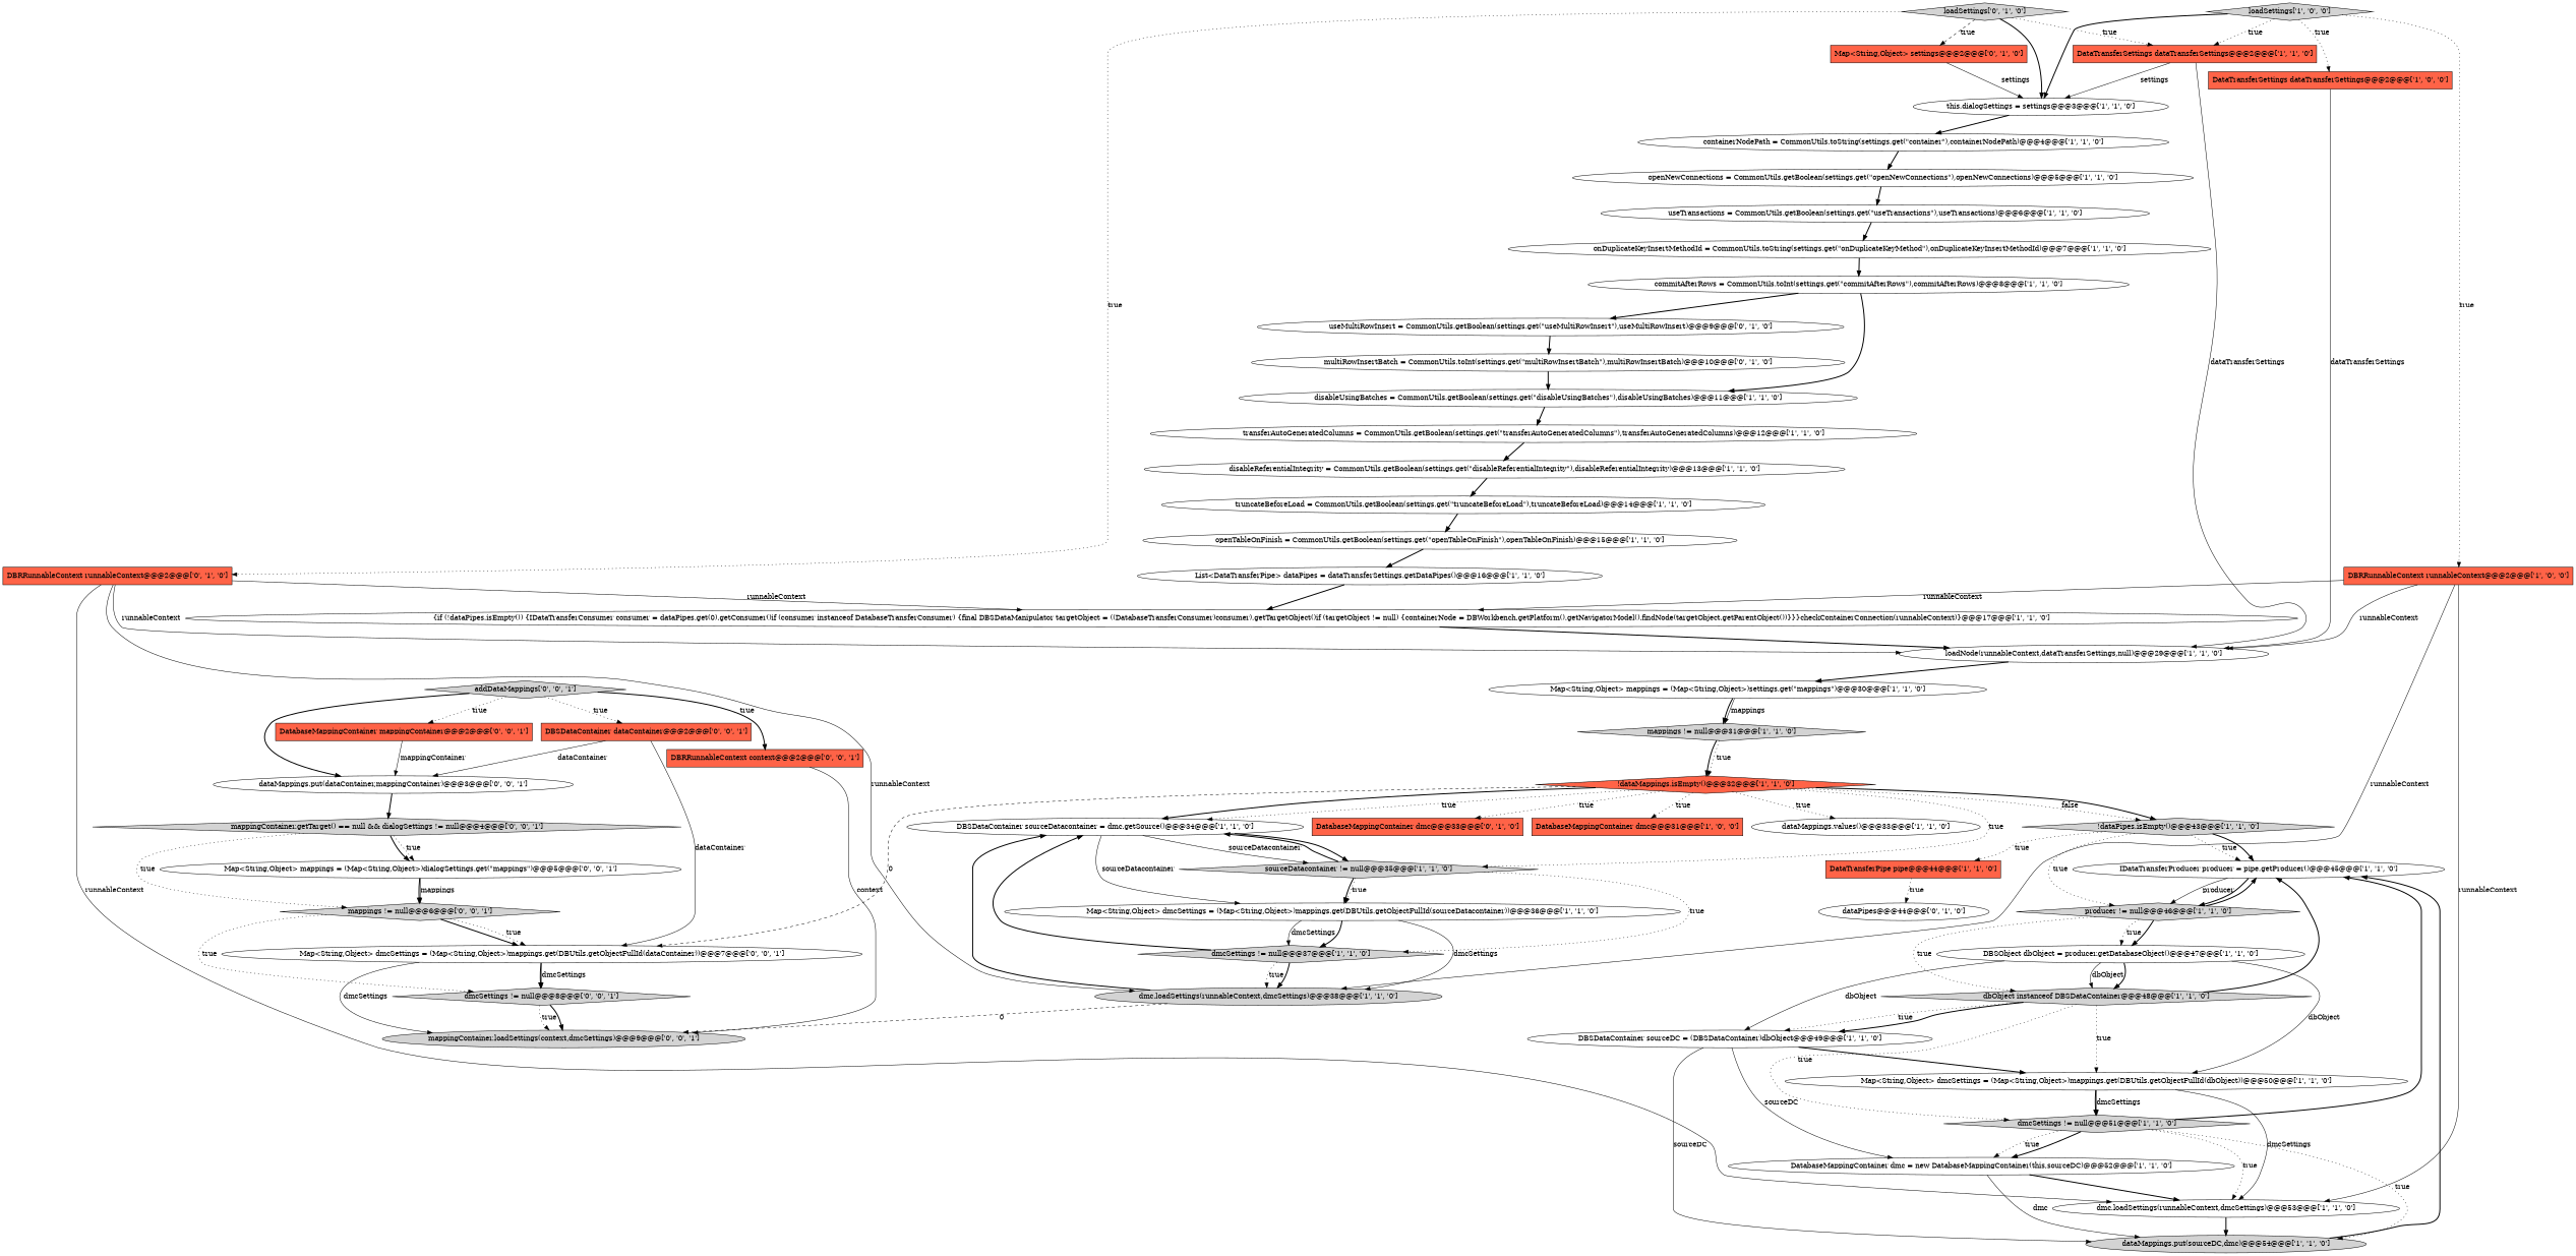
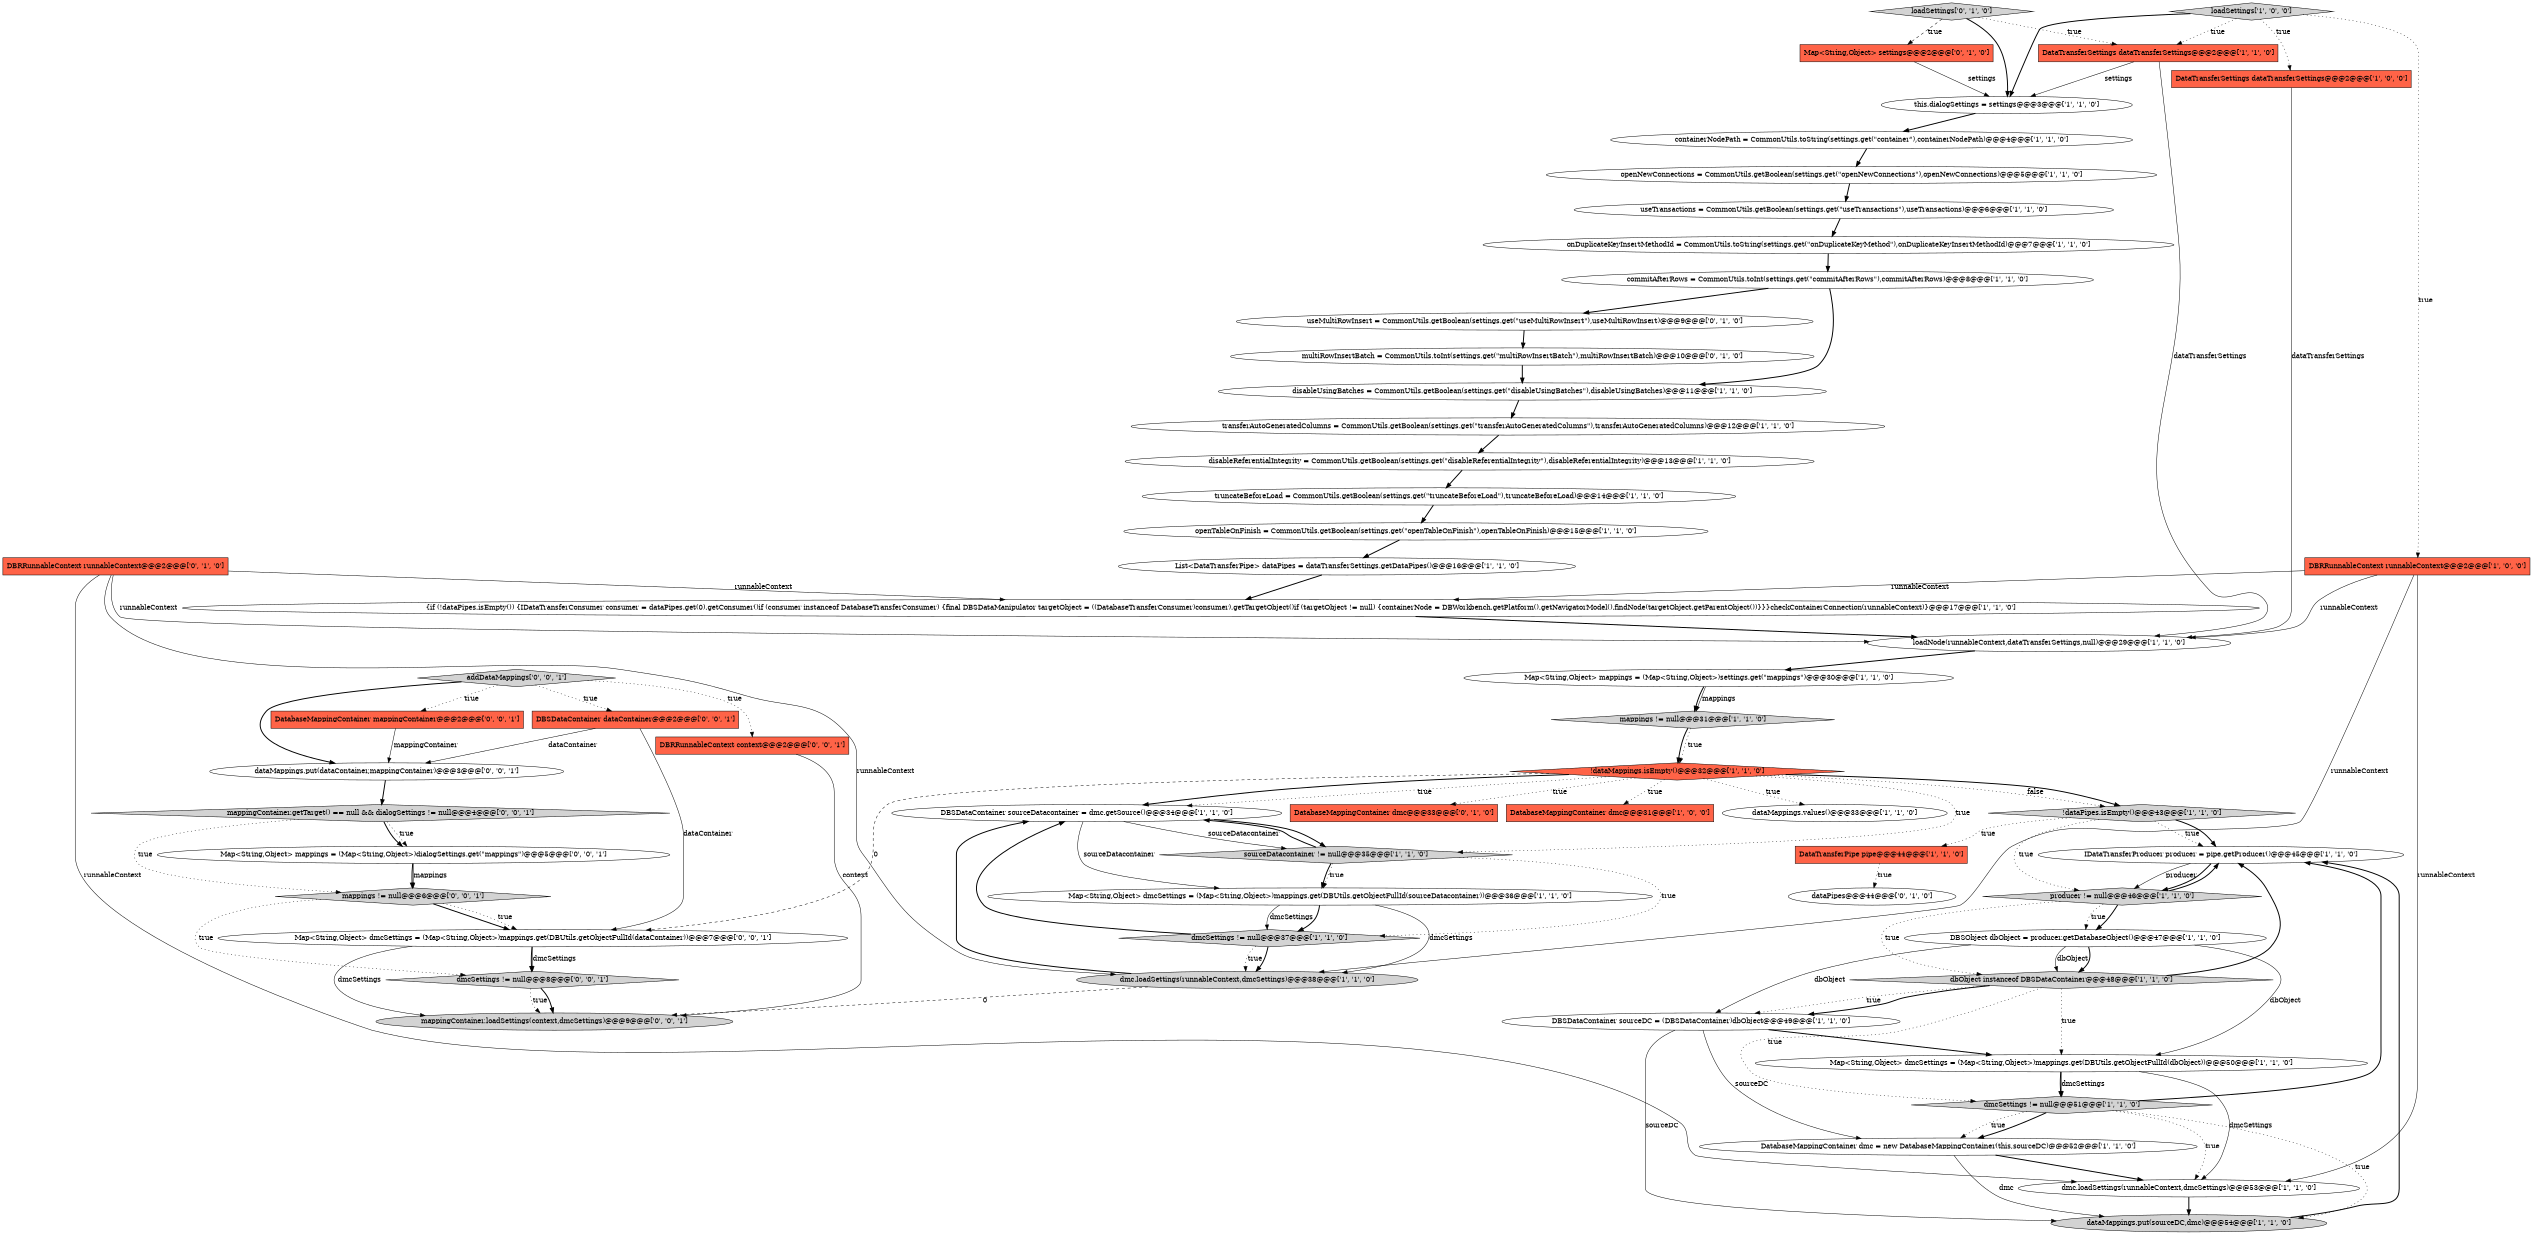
  digraph {
    node [fillcolor=white shape=ellipse style=filled]
    edge [style=bold]
    n1 [label="{if (!dataPipes.isEmpty()) {IDataTransferConsumer consumer = dataPipes.get(0).getConsumer()if (consumer instanceof DatabaseTransferConsumer) {final DBSDataManipulator targetObject = ((DatabaseTransferConsumer)consumer).getTargetObject()if (targetObject != null) {containerNode = DBWorkbench.getPlatform().getNavigatorModel().findNode(targetObject.getParentObject())}}}checkContainerConnection(runnableContext)}@@@17@@@['1', '1', '0']"]
    n2 [label="loadNode(runnableContext,dataTransferSettings,null)@@@29@@@['1', '1', '0']"]
    n3 [label="Map<String,Object> mappings = (Map<String,Object>)settings.get(\"mappings\")@@@30@@@['1', '1', '0']"]
    n4 [fillcolor=tomato label="DBRRunnableContext context@@@2@@@['0', '0', '1']" shape=box]
    n5 [fillcolor=lightgray label="mappingContainer.loadSettings(context,dmcSettings)@@@9@@@['0', '0', '1']"]
    n6 [label="disableUsingBatches = CommonUtils.getBoolean(settings.get(\"disableUsingBatches\"),disableUsingBatches)@@@11@@@['1', '1', '0']"]
    n7 [label="transferAutoGeneratedColumns = CommonUtils.getBoolean(settings.get(\"transferAutoGeneratedColumns\"),transferAutoGeneratedColumns)@@@12@@@['1', '1', '0']"]
    n8 [label="disableReferentialIntegrity = CommonUtils.getBoolean(settings.get(\"disableReferentialIntegrity\"),disableReferentialIntegrity)@@@13@@@['1', '1', '0']"]
    n9 [fillcolor=lightgray label="addDataMappings['0', '0', '1']" shape=diamond]
    n10 [fillcolor=tomato label="DBSDataContainer dataContainer@@@2@@@['0', '0', '1']" shape=box]
    n11 [label="dataMappings.put(dataContainer,mappingContainer)@@@3@@@['0', '0', '1']"]
    n12 [fillcolor=tomato label="DatabaseMappingContainer mappingContainer@@@2@@@['0', '0', '1']" shape=box]
    n13 [label="Map<String,Object> dmcSettings = (Map<String,Object>)mappings.get(DBUtils.getObjectFullId(dataContainer))@@@7@@@['0', '0', '1']"]
    n14 [fillcolor=lightgray label="mappingContainer.getTarget() == null && dialogSettings != null@@@4@@@['0', '0', '1']" shape=diamond]
    n15 [fillcolor=lightgray label="mappings != null@@@6@@@['0', '0', '1']" shape=diamond]
    n16 [fillcolor=lightgray label="dmcSettings != null@@@8@@@['0', '0', '1']" shape=diamond]
    n17 [fillcolor=lightgray label="dataMappings.put(sourceDC,dmc)@@@54@@@['1', '1', '0']"]
    n18 [label="IDataTransferProducer producer = pipe.getProducer()@@@45@@@['1', '1', '0']"]
    n19 [fillcolor=lightgray label="producer != null@@@46@@@['1', '1', '0']" shape=diamond]
    n20 [fillcolor=tomato label="DataTransferSettings dataTransferSettings@@@2@@@['1', '1', '0']" shape=box]
    n21 [label="this.dialogSettings = settings@@@3@@@['1', '1', '0']"]
    n22 [label="containerNodePath = CommonUtils.toString(settings.get(\"container\"),containerNodePath)@@@4@@@['1', '1', '0']"]
    n23 [label="onDuplicateKeyInsertMethodId = CommonUtils.toString(settings.get(\"onDuplicateKeyMethod\"),onDuplicateKeyInsertMethodId)@@@7@@@['1', '1', '0']"]
    n24 [label="commitAfterRows = CommonUtils.toInt(settings.get(\"commitAfterRows\"),commitAfterRows)@@@8@@@['1', '1', '0']"]
    n25 [label="useMultiRowInsert = CommonUtils.getBoolean(settings.get(\"useMultiRowInsert\"),useMultiRowInsert)@@@9@@@['0', '1', '0']"]
    n26 [fillcolor=tomato label="Map<String,Object> settings@@@2@@@['0', '1', '0']" shape=box]
    n27 [label="dataPipes@@@44@@@['0', '1', '0']"]
    n28 [label="Map<String,Object> mappings = (Map<String,Object>)dialogSettings.get(\"mappings\")@@@5@@@['0', '0', '1']"]
    n29 [label="openNewConnections = CommonUtils.getBoolean(settings.get(\"openNewConnections\"),openNewConnections)@@@5@@@['1', '1', '0']"]
    n30 [label="useTransactions = CommonUtils.getBoolean(settings.get(\"useTransactions\"),useTransactions)@@@6@@@['1', '1', '0']"]
    n31 [label="DBSObject dbObject = producer.getDatabaseObject()@@@47@@@['1', '1', '0']"]
    n32 [fillcolor=lightgray label="dbObject instanceof DBSDataContainer@@@48@@@['1', '1', '0']" shape=diamond]
    n33 [label="multiRowInsertBatch = CommonUtils.toInt(settings.get(\"multiRowInsertBatch\"),multiRowInsertBatch)@@@10@@@['0', '1', '0']"]
    n34 [label="Map<String,Object> dmcSettings = (Map<String,Object>)mappings.get(DBUtils.getObjectFullId(sourceDatacontainer))@@@36@@@['1', '1', '0']"]
    n35 [fillcolor=lightgray label="dmc.loadSettings(runnableContext,dmcSettings)@@@38@@@['1', '1', '0']"]
    n36 [fillcolor=lightgray label="dmcSettings != null@@@37@@@['1', '1', '0']" shape=diamond]
    n37 [label="DBSDataContainer sourceDatacontainer = dmc.getSource()@@@34@@@['1', '1', '0']"]
    n38 [fillcolor=tomato label="DatabaseMappingContainer dmc@@@33@@@['0', '1', '0']" shape=box]
    n39 [fillcolor=lightgray label="sourceDatacontainer != null@@@35@@@['1', '1', '0']" shape=diamond]
    n40 [label="truncateBeforeLoad = CommonUtils.getBoolean(settings.get(\"truncateBeforeLoad\"),truncateBeforeLoad)@@@14@@@['1', '1', '0']"]
    n41 [label="openTableOnFinish = CommonUtils.getBoolean(settings.get(\"openTableOnFinish\"),openTableOnFinish)@@@15@@@['1', '1', '0']"]
    n42 [fillcolor=lightgray label="mappings != null@@@31@@@['1', '1', '0']" shape=diamond]
    n43 [fillcolor=tomato label="!dataMappings.isEmpty()@@@32@@@['1', '1', '0']" shape=diamond]
    n44 [fillcolor=tomato label="DatabaseMappingContainer dmc@@@31@@@['1', '0', '0']" shape=box]
    n45 [label="dataMappings.values()@@@33@@@['1', '1', '0']"]
    n46 [fillcolor=lightgray label="!dataPipes.isEmpty()@@@43@@@['1', '1', '0']" shape=diamond]
    n47 [fillcolor=tomato label="DBRRunnableContext runnableContext@@@2@@@['1', '0', '0']" shape=box]
    n48 [label="dmc.loadSettings(runnableContext,dmcSettings)@@@53@@@['1', '1', '0']"]
    n49 [label="DBSDataContainer sourceDC = (DBSDataContainer)dbObject@@@49@@@['1', '1', '0']"]
    n50 [label="Map<String,Object> dmcSettings = (Map<String,Object>)mappings.get(DBUtils.getObjectFullId(dbObject))@@@50@@@['1', '1', '0']"]
    n51 [fillcolor=lightgray label="dmcSettings != null@@@51@@@['1', '1', '0']" shape=diamond]
    n52 [label="DatabaseMappingContainer dmc = new DatabaseMappingContainer(this,sourceDC)@@@52@@@['1', '1', '0']"]
    n53 [label="List<DataTransferPipe> dataPipes = dataTransferSettings.getDataPipes()@@@16@@@['1', '1', '0']"]
    n54 [fillcolor=lightgray label="loadSettings['0', '1', '0']" shape=diamond]
    n55 [fillcolor=tomato label="DBRRunnableContext runnableContext@@@2@@@['0', '1', '0']" shape=box]
    n56 [fillcolor=tomato label="DataTransferPipe pipe@@@44@@@['1', '1', '0']" shape=box]
    n57 [fillcolor=tomato label="DataTransferSettings dataTransferSettings@@@2@@@['1', '0', '0']" shape=box]
    n58 [fillcolor=lightgray label="loadSettings['1', '0', '0']" shape=diamond]
    n1 -> n2
    n2 -> n3
    n3 -> n42
    n3 -> n42 [label=mappings style=solid]
    n4 -> n5 [label=context style=solid]
    n6 -> n7
    n7 -> n8
    n8 -> n40
-   n9 -> n4 [label=true]
+   n9 -> n4 [label=true style=dotted]
    n9 -> n10 [label=true style=dotted]
    n9 -> n11
    n9 -> n12 [label=true style=dotted]
    n10 -> n11 [label=dataContainer style=solid]
    n10 -> n13 [label=dataContainer style=solid]
    n11 -> n14
    n12 -> n11 [label=mappingContainer style=solid]
    n13 -> n5 [label=dmcSettings style=solid]
    n13 -> n16 [label=dmcSettings style=solid]
    n13 -> n16
    n14 -> n15 [label=true style=dotted]
    n14 -> n28 [label=true style=dotted]
    n14 -> n28
    n15 -> n13
    n15 -> n13 [label=true style=dotted]
    n15 -> n16 [label=true style=dotted]
    n16 -> n5 [label=true style=dotted]
    n16 -> n5
    n17 -> n18
    n18 -> n19 [label=producer style=solid]
    n18 -> n19
    n19 -> n18
    n19 -> n31 [label=true style=dotted]
    n19 -> n31
    n19 -> n32 [label=true style=dotted]
    n20 -> n2 [label=dataTransferSettings style=solid]
    n20 -> n21 [label=settings style=solid]
    n21 -> n22
    n22 -> n29
    n23 -> n24
    n24 -> n6
    n24 -> n25
    n25 -> n33
    n26 -> n21 [label=settings style=solid]
    n28 -> n15
    n28 -> n15 [label=mappings style=solid]
    n29 -> n30
    n30 -> n23
    n31 -> n32 [label=dbObject style=solid]
    n31 -> n32
    n31 -> n49 [label=dbObject style=solid]
    n31 -> n50 [label=dbObject style=solid]
    n32 -> n18
    n32 -> n49 [label=true style=dotted]
    n32 -> n49
    n32 -> n50 [label=true style=dotted]
    n32 -> n51 [label=true style=dotted]
    n33 -> n6
    n34 -> n35 [label=dmcSettings style=solid]
    n34 -> n36 [label=dmcSettings style=solid]
    n34 -> n36
    n35 -> n5 [label=0 style=dashed]
    n35 -> n37
    n36 -> n35 [label=true style=dotted]
    n36 -> n35
    n36 -> n37
    n37 -> n34 [label=sourceDatacontainer style=solid]
    n37 -> n39
    n37 -> n39 [label=sourceDatacontainer style=solid]
    n39 -> n34
    n39 -> n34 [label=true style=dotted]
    n39 -> n36 [label=true style=dotted]
    n39 -> n37
    n40 -> n41
    n41 -> n53
    n42 -> n43 [label=true style=dotted]
    n42 -> n43
    n43 -> n13 [label=0 style=dashed]
    n43 -> n37
    n43 -> n37 [label=true style=dotted]
    n43 -> n38 [label=true style=dotted]
    n43 -> n39 [label=true style=dotted]
    n43 -> n44 [label=true style=dotted]
    n43 -> n45 [label=true style=dotted]
    n43 -> n46 [label=false style=dotted]
    n43 -> n46
    n46 -> n18 [label=true style=dotted]
    n46 -> n18
    n46 -> n19 [label=true style=dotted]
    n46 -> n56 [label=true style=dotted]
    n47 -> n1 [label=runnableContext style=solid]
    n47 -> n2 [label=runnableContext style=solid]
    n47 -> n35 [label=runnableContext style=solid]
    n47 -> n48 [label=runnableContext style=solid]
    n48 -> n17
    n49 -> n17 [label=sourceDC style=solid]
    n49 -> n50
    n49 -> n52 [label=sourceDC style=solid]
    n50 -> n48 [label=dmcSettings style=solid]
    n50 -> n51
    n50 -> n51 [label=dmcSettings style=solid]
    n51 -> n17 [label=true style=dotted]
    n51 -> n18
    n51 -> n48 [label=true style=dotted]
    n51 -> n52 [label=true style=dotted]
    n51 -> n52
    n52 -> n17 [label=dmc style=solid]
    n52 -> n48
    n53 -> n1
    n54 -> n20 [label=true style=dotted]
    n54 -> n21
    n54 -> n26 [label=true style=dashed]
-   n54 -> n55 [label=true style=dotted]
    n55 -> n1 [label=runnableContext style=solid]
    n55 -> n2 [label=runnableContext style=solid]
    n55 -> n35 [label=runnableContext style=solid]
    n55 -> n48 [label=runnableContext style=solid]
    n56 -> n27 [label=true style=dotted]
    n57 -> n2 [label=dataTransferSettings style=solid]
    n58 -> n20 [label=true style=dotted]
    n58 -> n21
    n58 -> n47 [label=true style=dotted]
    n58 -> n57 [label=true style=dotted]
  }
